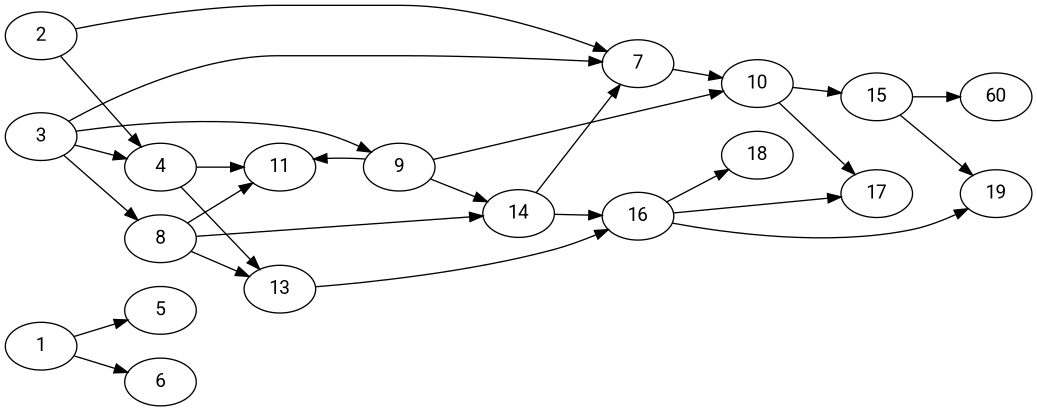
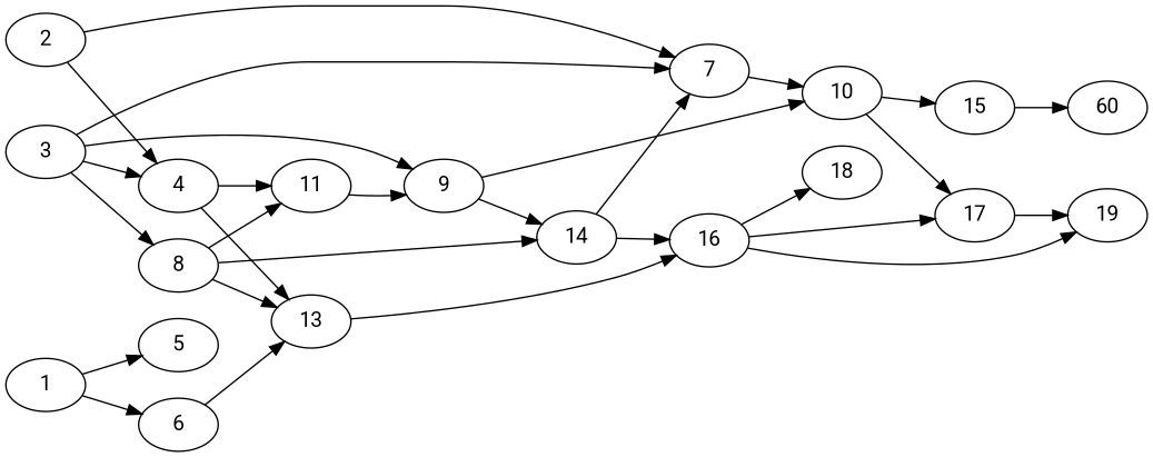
  digraph {
    fontname=Roboto
    rankdir=LR
    node [alpha=0.04 fontname=Roboto]
    edge [fontname=Roboto]
    1 [expect_size=25021440]
    5 [alpha=0.16 expect_size=40255488]
    6 [alpha=0.06 expect_size=21452800]
    13 [expect_size=47937536]
    16 [alpha=0.10 expect_size=15995904]
    2 [alpha=0.01 expect_size=8116224]
    4 [alpha=0.20 expect_size=42095616]
    7 [alpha=0.14 expect_size=10484736]
    11 [alpha=0.07 expect_size=34928640]
    10 [expect_size=9416704]
    15 [alpha=0.09 expect_size=24586240]
    17 [expect_size=31151104]
    14 [alpha=0.17 expect_size=25573376]
    3 [alpha=0.11 expect_size=44550144]
    8 [alpha=0.00 expect_size=26589184]
    9 [alpha=0.03 expect_size=28231680]
    n17 [alpha=0.10 expect_size=25150464 label=60]
    19 [alpha=0.17 expect_size=18080768]
    18 [alpha=0.15 expect_size=17328128]
    1 -> 5
    1 -> 6
+   6 -> 13
    13 -> 16
    16 -> 17
    16 -> 19
    16 -> 18
    2 -> 4
    2 -> 7
    4 -> 13
    4 -> 11
    7 -> 10
    10 -> 15
    10 -> 17
    15 -> n17
-   15 -> 19
+   17 -> 19
    14 -> 16
    14 -> 7
    3 -> 4
    3 -> 7
    3 -> 8
    3 -> 9
    8 -> 13
    8 -> 11
    8 -> 14
-   9 -> 11
+   11 -> 9
    9 -> 10
    9 -> 14
  }
